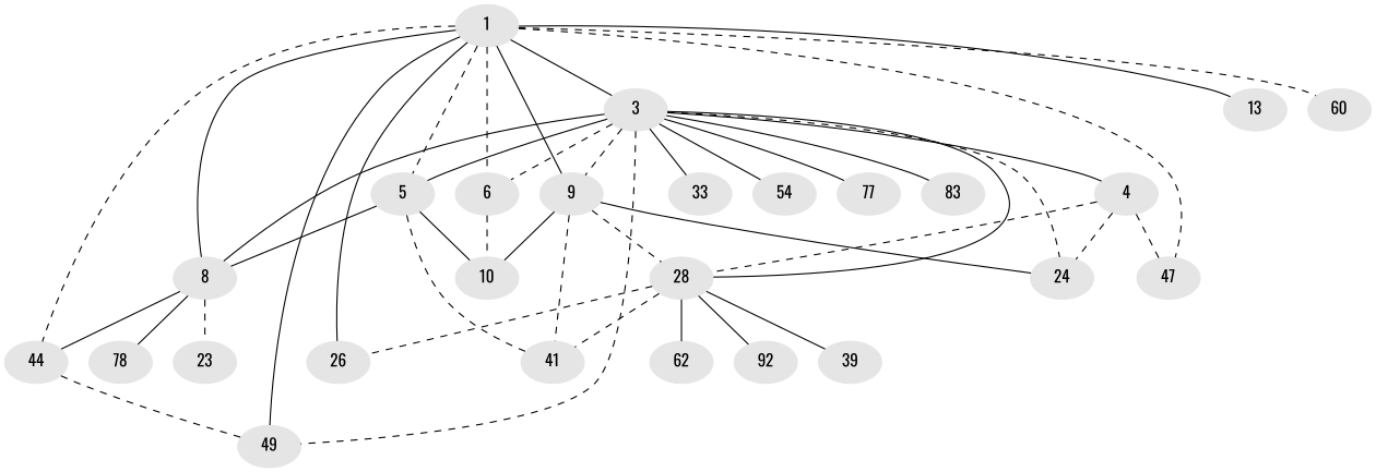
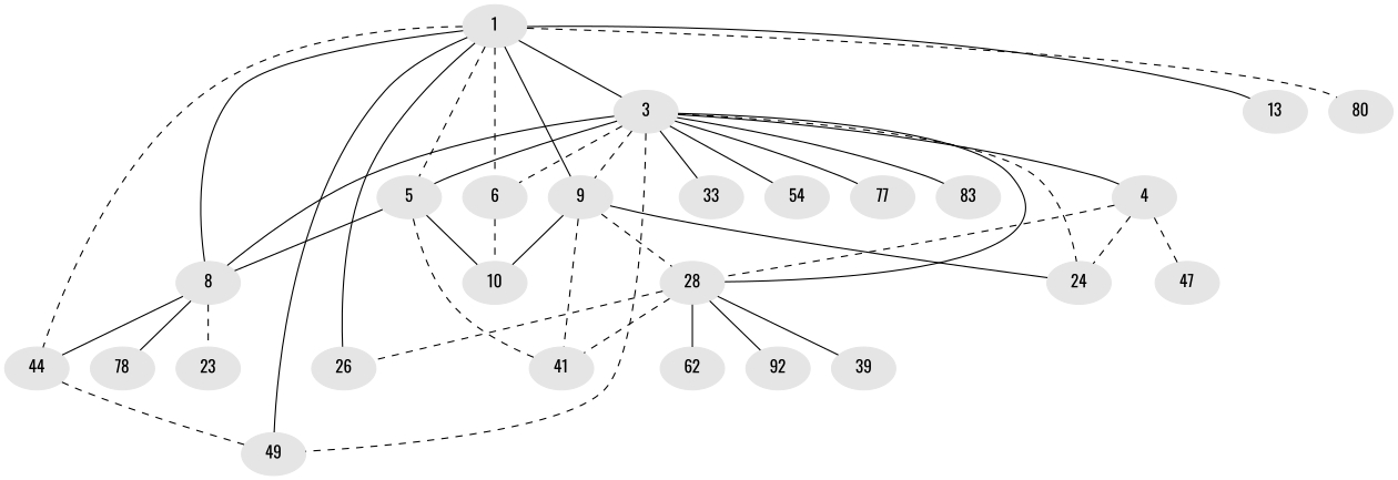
  graph {
    fontname=Oswald
    node [color=gray90 fontname=Oswald style=filled]
    edge [fontname=Oswald style=solid]
    1 [super="+30+2+12"]
    3 [super="+7"]
    5 [super="+67"]
    6 [super="+32"]
    8 [super="+22+75+63"]
    9 [super="+14+17"]
    13
    44 [super="+53"]
    47
    49 [super="+74"]
-   60
+   60 [label=80]
    n12 [label=26 super="+71+87"]
    4 [super="+15+31"]
    n14 [label=28 super="+42+28"]
    24 [super="+69"]
    33 [super="+86"]
    54 [super="+73"]
    77
    n19 [label=83]
    10 [super="+79+26+81"]
    41
    23
    78
    39
    62
    92
    1 -- 3 [weight=2]
    1 -- 5 [style=dashed weight=2]
    1 -- 6 [style=dashed weight=2]
    1 -- 8
    1 -- 9
    1 -- 13
    1 -- 44 [style=dashed]
-   1 -- 47 [style=dashed]
    1 -- 49
    1 -- 60 [style=dashed]
    1 -- n12 [weight=2]
    3 -- 5
    3 -- 6 [style=dashed weight=2]
    3 -- 8
    3 -- 9 [style=dashed]
    3 -- 49 [style=dashed]
    3 -- 4
    3 -- n14
    3 -- 24 [style=dashed]
    3 -- 33
    3 -- 54
    3 -- 77
    3 -- n19
    5 -- 8
    5 -- 10
    5 -- 41 [style=dashed]
    6 -- 10 [style=dashed]
    8 -- 44
    8 -- 23 [style=dashed]
    8 -- 78
    9 -- n14 [style=dashed weight=4]
    9 -- 24
    9 -- 10
    9 -- 41 [style=dashed]
    44 -- 49 [style=dashed]
    4 -- 47 [style=dashed]
    4 -- n14 [style=dashed]
    4 -- 24 [style=dashed]
    n14 -- n12 [style=dashed]
    n14 -- 41 [style=dashed]
    n14 -- 39
    n14 -- 62
    n14 -- 92
  }
